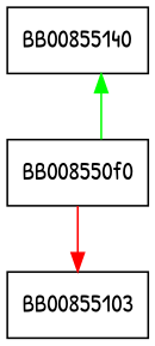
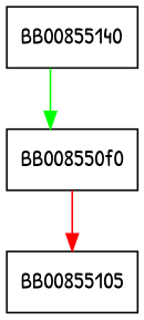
  digraph {
    fontname="Patrick Hand"
    splines=ortho
    node [fontname="Patrick Hand" shape=box]
    edge [fontname="Patrick Hand"]
    n1 [label=BB00855140]
    BB008550f0
-   BB00855103
-   BB008550f0 -> n1 [color=green]
+   BB00855103 [label=BB00855105]
+   n1 -> BB008550f0 [color=green]
    BB008550f0 -> BB00855103 [color=red]
  }
